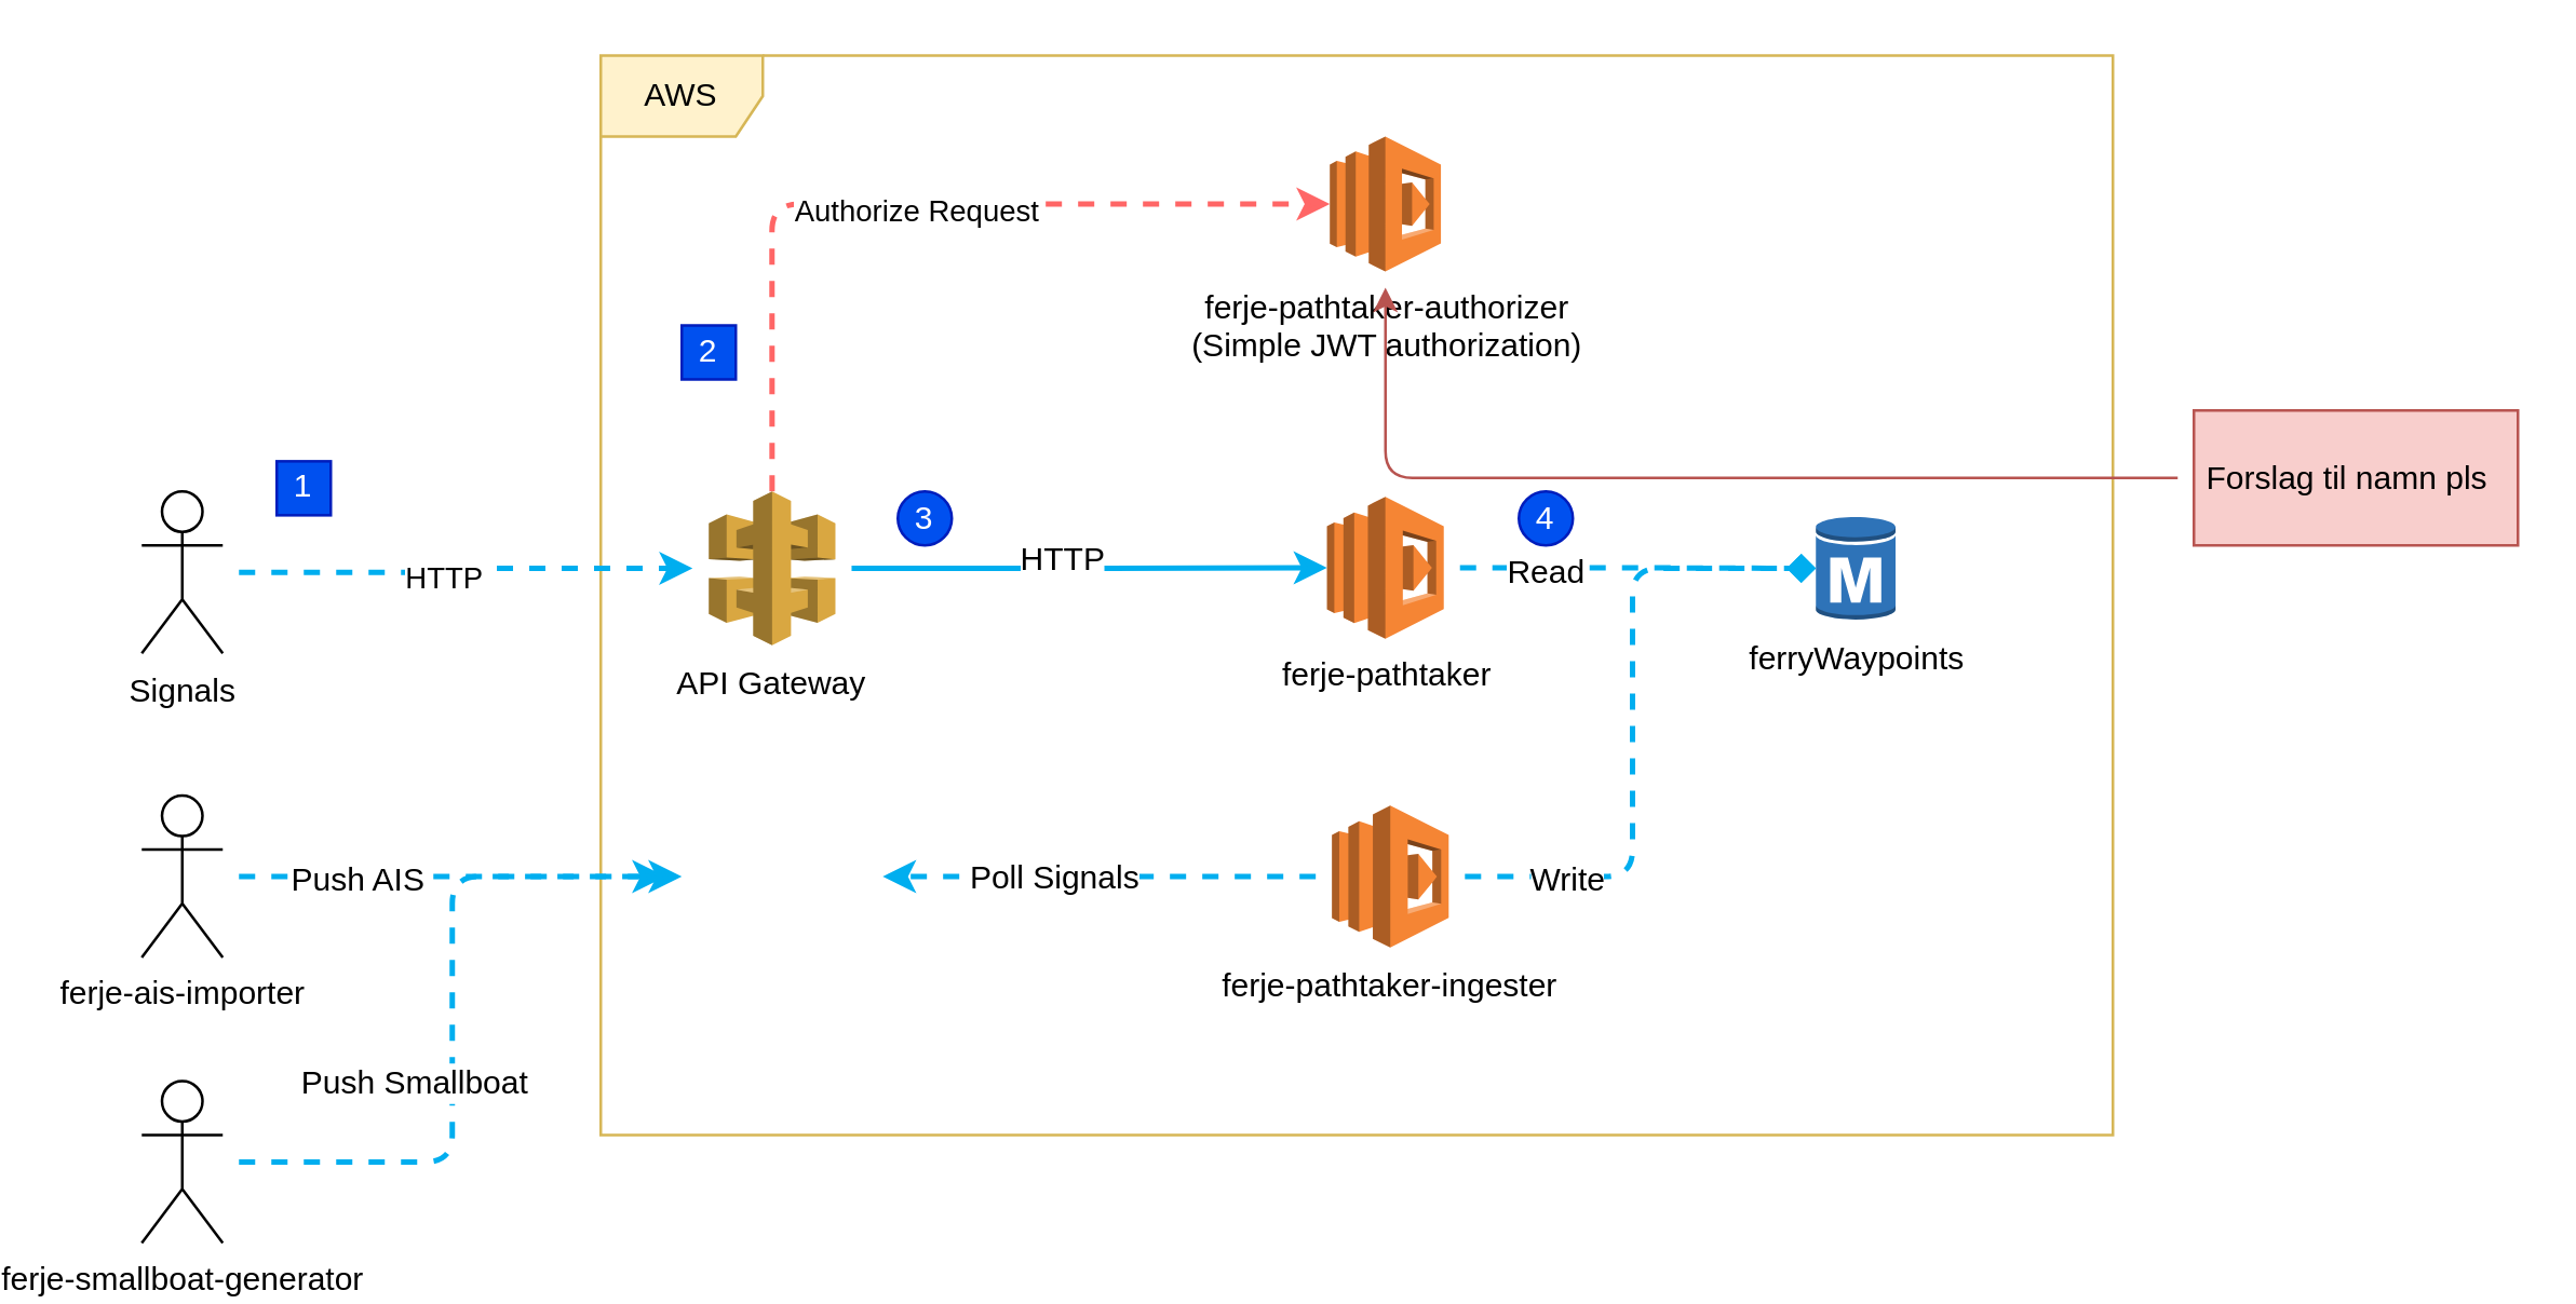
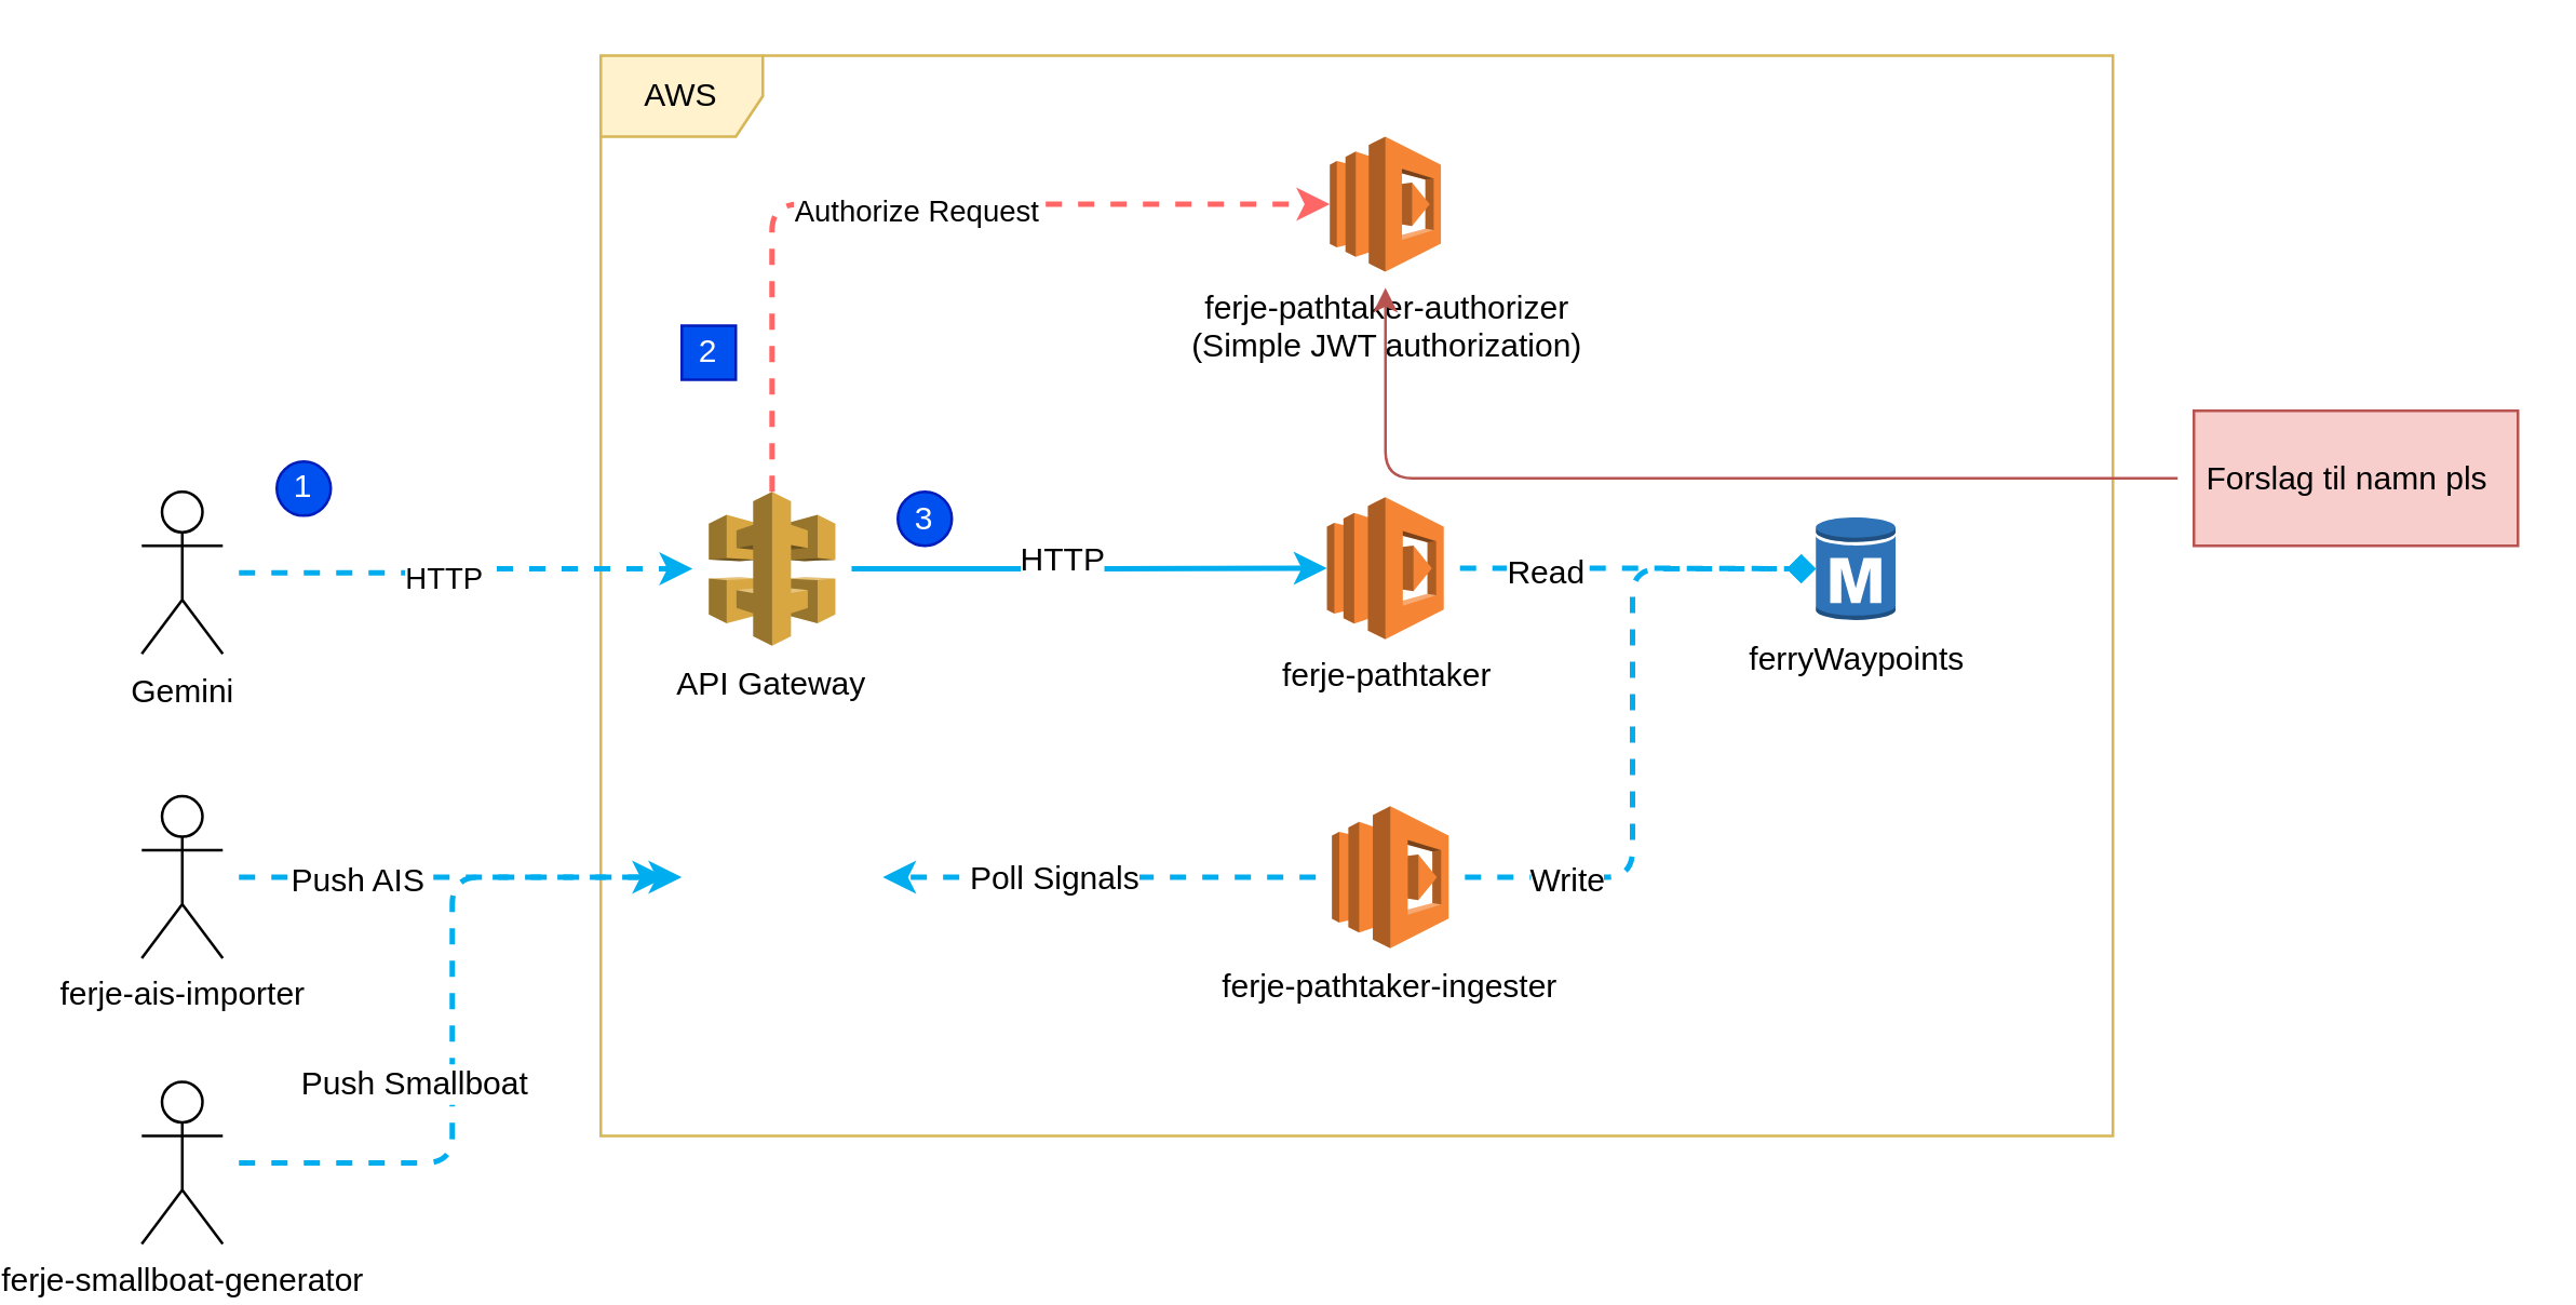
  <mxCell id="0" />
  <mxCell id="1" parent="0" />
  <mxCell id="2" value="AWS" style="shape=umlFrame;whiteSpace=wrap;html=1;fillColor=#fff2cc;strokeColor=#d6b656;" vertex="1" parent="1"><mxGeometry x="190" y="20" width="560" height="400" as="geometry" /></mxCell>
  <mxCell id="3" style="edgeStyle=orthogonalEdgeStyle;orthogonalLoop=1;jettySize=auto;html=1;entryX=0;entryY=0.5;entryDx=0;entryDy=0;entryPerimeter=0;dashed=0;sourcePerimeterSpacing=6;targetPerimeterSpacing=6;strokeColor=#00AEEF;strokeWidth=2;" edge="1" parent="1" source="7" target="14"><mxGeometry relative="1" as="geometry" /></mxCell>
  <mxCell id="4" value="HTTP" style="edgeLabel;html=1;align=center;verticalAlign=middle;resizable=0;points=[];fontSize=12;" vertex="1" connectable="0" parent="3"><mxGeometry x="-0.08" y="4" relative="1" as="geometry"><mxPoint x="-3" as="offset" /></mxGeometry></mxCell>
  <mxCell id="5" style="edgeStyle=orthogonalEdgeStyle;orthogonalLoop=1;jettySize=auto;html=1;exitX=0.5;exitY=0;exitDx=0;exitDy=0;exitPerimeter=0;entryX=0;entryY=0.5;entryDx=0;entryDy=0;entryPerimeter=0;dashed=1;sourcePerimeterSpacing=16;targetPerimeterSpacing=6;strokeWidth=2;strokeColor=#FF6666;" edge="1" parent="1" source="7" target="11"><mxGeometry relative="1" as="geometry" /></mxCell>
  <mxCell id="6" value="Authorize Request" style="edgeLabel;html=1;align=center;verticalAlign=middle;resizable=0;points=[];" vertex="1" connectable="0" parent="5"><mxGeometry x="0.023" y="-2" relative="1" as="geometry"><mxPoint as="offset" /></mxGeometry></mxCell>
  <mxCell id="7" value="API Gateway" style="outlineConnect=0;dashed=0;verticalLabelPosition=bottom;verticalAlign=top;align=center;html=1;shape=mxgraph.aws3.api_gateway;fillColor=#D9A741;gradientColor=none;" vertex="1" parent="1"><mxGeometry x="230" y="181.5" width="46.89" height="57" as="geometry" /></mxCell>
  <mxCell id="8" style="edgeStyle=orthogonalEdgeStyle;orthogonalLoop=1;jettySize=auto;html=1;dashed=1;sourcePerimeterSpacing=6;targetPerimeterSpacing=6;strokeColor=#00AEEF;strokeWidth=2;" edge="1" parent="1" source="10" target="7"><mxGeometry relative="1" as="geometry" /></mxCell>
  <mxCell id="9" value="HTTP" style="edgeLabel;html=1;align=center;verticalAlign=middle;resizable=0;points=[];" vertex="1" connectable="0" parent="8"><mxGeometry x="-0.115" y="-1" relative="1" as="geometry"><mxPoint y="1" as="offset" /></mxGeometry></mxCell>
- <mxCell id="10" value="Signals" style="shape=umlActor;verticalLabelPosition=bottom;verticalAlign=top;html=1;" vertex="1" parent="1"><mxGeometry x="20" y="181.5" width="30" height="60" as="geometry" /></mxCell>
+ <mxCell id="10" value="Gemini" style="shape=umlActor;verticalLabelPosition=bottom;verticalAlign=top;html=1;" vertex="1" parent="1"><mxGeometry x="20" y="181.5" width="30" height="60" as="geometry" /></mxCell>
  <mxCell id="11" value="ferje-pathtaker-authorizer&lt;br&gt;(Simple JWT authorization)" style="outlineConnect=0;dashed=0;verticalLabelPosition=bottom;verticalAlign=top;align=center;html=1;shape=mxgraph.aws3.lambda;fillColor=#F58534;gradientColor=none;" vertex="1" parent="1"><mxGeometry x="460" y="50" width="41.13" height="50" as="geometry" /></mxCell>
  <mxCell id="12" style="edgeStyle=orthogonalEdgeStyle;orthogonalLoop=1;jettySize=auto;html=1;entryX=0;entryY=0.5;entryDx=0;entryDy=0;entryPerimeter=0;dashed=1;sourcePerimeterSpacing=6;targetPerimeterSpacing=6;strokeColor=#00AEEF;strokeWidth=2;endArrow=diamond;" edge="1" parent="1" source="14" target="15"><mxGeometry relative="1" as="geometry" /></mxCell>
  <mxCell id="13" value="Read" style="edgeLabel;html=1;align=center;verticalAlign=middle;resizable=0;points=[];fontSize=12;" vertex="1" connectable="0" parent="12"><mxGeometry x="-0.791" y="-1" relative="1" as="geometry"><mxPoint x="17.14" y="0.65" as="offset" /></mxGeometry></mxCell>
  <mxCell id="14" value="ferje-pathtaker" style="outlineConnect=0;dashed=0;verticalLabelPosition=bottom;verticalAlign=top;align=center;html=1;shape=mxgraph.aws3.lambda;fillColor=#F58534;gradientColor=none;" vertex="1" parent="1"><mxGeometry x="458.94" y="183.5" width="43.25" height="52.58" as="geometry" /></mxCell>
  <mxCell id="15" value="ferryWaypoints" style="outlineConnect=0;dashed=0;verticalLabelPosition=bottom;verticalAlign=top;align=center;html=1;shape=mxgraph.aws3.rds_db_instance;fillColor=#2E73B8;gradientColor=none;" vertex="1" parent="1"><mxGeometry x="640" y="190.34" width="29.5" height="39.33" as="geometry" /></mxCell>
- <mxCell id="16" value="1" style="whiteSpace=wrap;html=1;aspect=fixed;fillColor=#0050ef;strokeColor=#001DBC;fontColor=#ffffff;fontSize=12;rounded=0;" vertex="1" parent="1"><mxGeometry x="70" y="170.34" width="20" height="20" as="geometry" /></mxCell>
+ <mxCell id="16" value="1" style="ellipse;whiteSpace=wrap;html=1;aspect=fixed;fillColor=#0050ef;strokeColor=#001DBC;fontColor=#ffffff;fontSize=12;" vertex="1" parent="1"><mxGeometry x="70" y="170.34" width="20" height="20" as="geometry" /></mxCell>
  <mxCell id="17" value="2" style="whiteSpace=wrap;html=1;aspect=fixed;fillColor=#0050ef;strokeColor=#001DBC;fontColor=#ffffff;fontSize=12;align=center;rounded=0;" vertex="1" parent="1"><mxGeometry x="220" y="120" width="20" height="20" as="geometry" /></mxCell>
  <mxCell id="18" value="3" style="ellipse;whiteSpace=wrap;html=1;aspect=fixed;fillColor=#0050ef;strokeColor=#001DBC;fontColor=#ffffff;fontSize=12;align=center;" vertex="1" parent="1"><mxGeometry x="300" y="181.5" width="20" height="20" as="geometry" /></mxCell>
- <mxCell id="19" value="4" style="ellipse;whiteSpace=wrap;html=1;aspect=fixed;fillColor=#0050ef;strokeColor=#001DBC;fontColor=#ffffff;fontSize=12;align=center;" vertex="1" parent="1"><mxGeometry x="530" y="181.5" width="20" height="20" as="geometry" /></mxCell>
  <mxCell id="20" style="edgeStyle=orthogonalEdgeStyle;orthogonalLoop=1;jettySize=auto;html=1;dashed=1;sourcePerimeterSpacing=6;targetPerimeterSpacing=6;strokeColor=#00AEEF;strokeWidth=2;fontSize=11;" edge="1" parent="1" source="24" target="25"><mxGeometry relative="1" as="geometry" /></mxCell>
  <mxCell id="21" value="Poll Signals" style="edgeLabel;html=1;align=center;verticalAlign=middle;resizable=0;points=[];fontSize=12;" vertex="1" connectable="0" parent="20"><mxGeometry x="0.207" relative="1" as="geometry"><mxPoint as="offset" /></mxGeometry></mxCell>
  <mxCell id="22" style="edgeStyle=orthogonalEdgeStyle;orthogonalLoop=1;jettySize=auto;html=1;entryX=0;entryY=0.5;entryDx=0;entryDy=0;entryPerimeter=0;dashed=1;sourcePerimeterSpacing=6;targetPerimeterSpacing=6;strokeColor=#00AEEF;strokeWidth=2;endArrow=diamond;" edge="1" parent="1" source="24" target="15"><mxGeometry relative="1" as="geometry" /></mxCell>
  <mxCell id="23" value="Write" style="edgeLabel;html=1;align=center;verticalAlign=middle;resizable=0;points=[];fontSize=12;" vertex="1" connectable="0" parent="22"><mxGeometry x="-0.697" y="-1" relative="1" as="geometry"><mxPoint as="offset" /></mxGeometry></mxCell>
  <mxCell id="24" value="ferje-pathtaker-ingester" style="outlineConnect=0;dashed=0;verticalLabelPosition=bottom;verticalAlign=top;align=center;html=1;shape=mxgraph.aws3.lambda;fillColor=#F58534;gradientColor=none;" vertex="1" parent="1"><mxGeometry x="460.77" y="297.92" width="43.25" height="52.58" as="geometry" /></mxCell>
  <mxCell id="25" value="" style="shape=image;html=1;verticalAlign=top;verticalLabelPosition=bottom;labelBackgroundColor=#ffffff;imageAspect=0;aspect=fixed;image=https://cdn2.iconfinder.com/data/icons/amazon-aws-stencils/100/App_Services_copy_Amazon_SQS_Queue-128.png;fontSize=12;align=center;" vertex="1" parent="1"><mxGeometry x="220" y="290" width="68.42" height="68.42" as="geometry" /></mxCell>
  <mxCell id="26" style="edgeStyle=orthogonalEdgeStyle;orthogonalLoop=1;jettySize=auto;html=1;sourcePerimeterSpacing=6;targetPerimeterSpacing=6;strokeColor=#b85450;strokeWidth=1;fillColor=#f8cecc;" edge="1" parent="1" source="27" target="11"><mxGeometry relative="1" as="geometry" /></mxCell>
  <mxCell id="27" value="Forslag til namn pls" style="text;html=1;strokeColor=#b85450;fillColor=#f8cecc;align=left;verticalAlign=middle;whiteSpace=wrap;rounded=0;fontSize=12;spacingLeft=5;spacingTop=5;spacing=0;spacingBottom=5;spacingRight=5;" vertex="1" parent="1"><mxGeometry x="780" y="151.5" width="120" height="50" as="geometry" /></mxCell>
  <mxCell id="28" style="edgeStyle=orthogonalEdgeStyle;orthogonalLoop=1;jettySize=auto;html=1;dashed=1;sourcePerimeterSpacing=6;targetPerimeterSpacing=6;strokeColor=#00AEEF;strokeWidth=2;" edge="1" parent="1" source="30" target="25"><mxGeometry relative="1" as="geometry" /></mxCell>
  <mxCell id="29" value="Push AIS" style="edgeLabel;html=1;align=center;verticalAlign=middle;resizable=0;points=[];fontSize=12;" vertex="1" connectable="0" parent="28"><mxGeometry x="-0.456" y="-1" relative="1" as="geometry"><mxPoint as="offset" /></mxGeometry></mxCell>
  <mxCell id="30" value="ferje-ais-importer" style="shape=umlActor;verticalLabelPosition=bottom;verticalAlign=top;html=1;" vertex="1" parent="1"><mxGeometry x="20" y="294.21" width="30" height="60" as="geometry" /></mxCell>
  <mxCell id="31" style="edgeStyle=orthogonalEdgeStyle;orthogonalLoop=1;jettySize=auto;html=1;entryX=0;entryY=0.5;entryDx=0;entryDy=0;dashed=1;sourcePerimeterSpacing=6;targetPerimeterSpacing=6;strokeColor=#00AEEF;strokeWidth=2;" edge="1" parent="1" source="33" target="25"><mxGeometry relative="1" as="geometry" /></mxCell>
  <mxCell id="32" value="Push Smallboat" style="edgeLabel;html=1;align=center;verticalAlign=middle;resizable=0;points=[];fontSize=12;" vertex="1" connectable="0" parent="31"><mxGeometry x="-0.704" relative="1" as="geometry"><mxPoint x="24" y="-30" as="offset" /></mxGeometry></mxCell>
  <mxCell id="33" value="ferje-smallboat-generator" style="shape=umlActor;verticalLabelPosition=bottom;verticalAlign=top;html=1;" vertex="1" parent="1"><mxGeometry x="20" y="400" width="30" height="60" as="geometry" /></mxCell>
